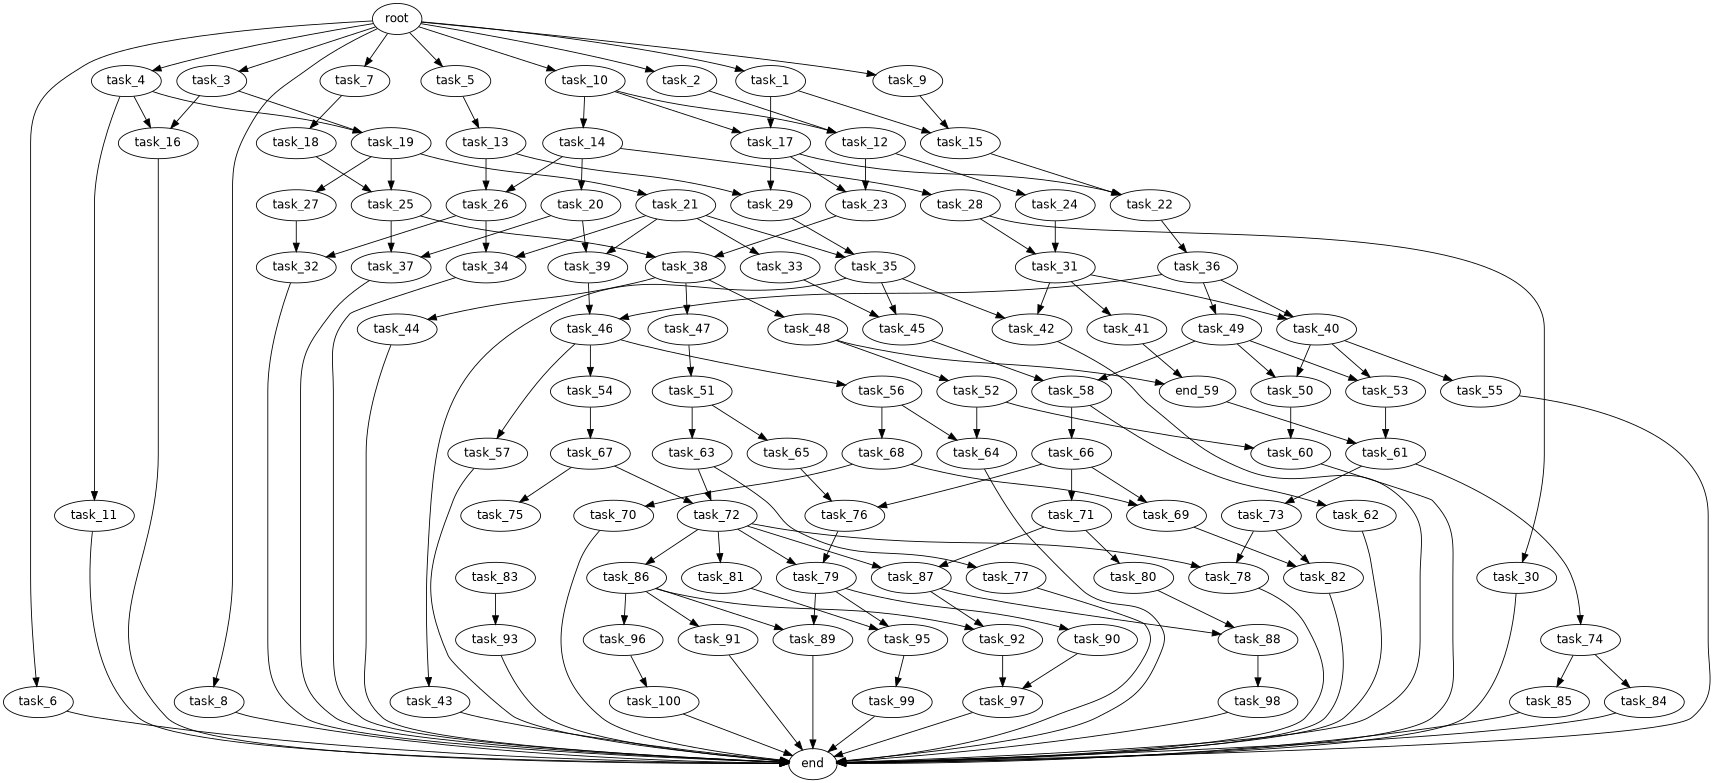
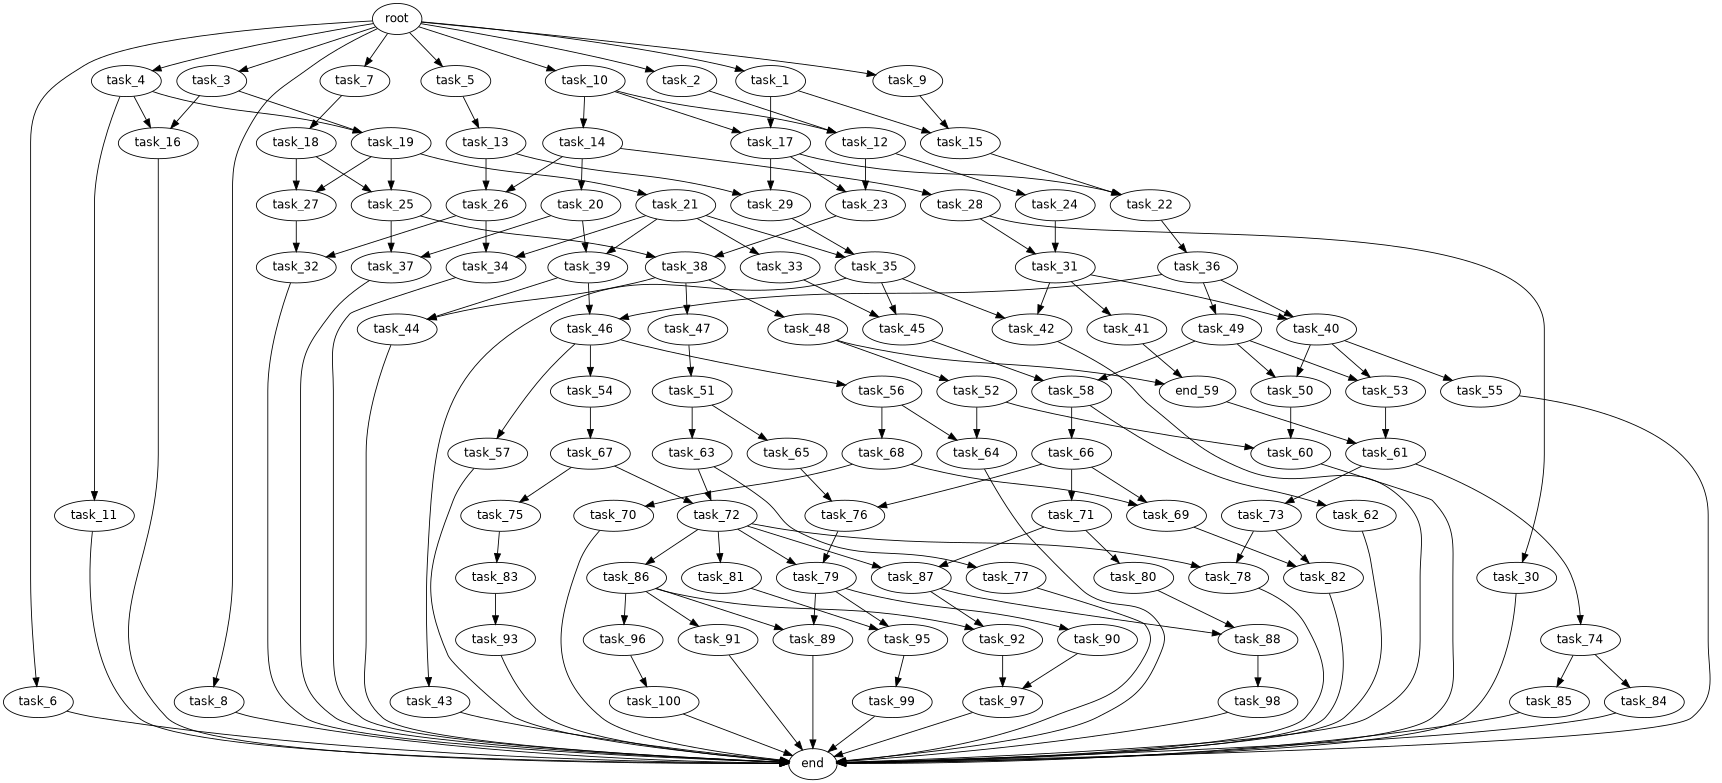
  digraph {
    fontname="DejaVu Sans"
    node [fontname="DejaVu Sans"]
    edge [fontname="DejaVu Sans"]
    task_19
    task_25
    task_21
    task_27
    task_37
    task_38
    task_35
    task_34
    task_33
    task_39
    task_32
    task_53
    task_61
    task_74
    task_73
    task_69
    task_82
    end
    task_48
    task_47
    task_44
    task_51
    task_63
    task_65
    task_72
    task_77
    task_76
    task_84
    task_85
    task_78
    task_86
    task_87
    task_79
    task_81
    task_89
    task_96
    task_92
    task_91
    task_88
    task_90
    task_95
    n42 [label=end_59]
    task_6
    root
    task_3
    task_9
    task_8
    task_7
    task_1
    task_5
    task_4
    task_2
    task_10
    task_16
    task_15
    task_18
    task_17
    task_13
    task_11
    task_12
    task_14
    task_60
    task_52
    task_64
    task_100
    task_97
    task_54
    task_67
    task_75
    task_36
    task_49
    task_46
    task_40
    task_58
    task_50
    task_57
    task_56
    task_55
    task_62
    task_66
    task_71
    task_22
    task_28
    task_31
    task_30
    task_41
    task_42
    task_43
    task_68
    task_70
    task_23
    task_98
    task_45
    task_29
    task_26
    task_83
    task_93
    task_20
    task_99
    task_24
    task_80
    task_19 -> task_25
    task_19 -> task_21
    task_19 -> task_27
    task_25 -> task_37
    task_25 -> task_38
    task_21 -> task_35
    task_21 -> task_34
    task_21 -> task_33
    task_21 -> task_39
    task_27 -> task_32
    task_37 -> end
    task_38 -> task_48
    task_38 -> task_47
    task_38 -> task_44
    task_35 -> task_42
    task_35 -> task_43
    task_35 -> task_45
    task_34 -> end
    task_33 -> task_45
+   task_39 -> task_44
    task_39 -> task_46
    task_32 -> end
    task_53 -> task_61
    task_61 -> task_74
    task_61 -> task_73
    task_74 -> task_84
    task_74 -> task_85
    task_73 -> task_82
    task_73 -> task_78
    task_69 -> task_82
    task_82 -> end
    task_48 -> n42
    task_48 -> task_52
    task_47 -> task_51
    task_44 -> end
    task_51 -> task_63
    task_51 -> task_65
    task_63 -> task_72
    task_63 -> task_77
    task_65 -> task_76
    task_72 -> task_78
    task_72 -> task_86
    task_72 -> task_87
    task_72 -> task_79
    task_72 -> task_81
    task_77 -> end
    task_76 -> task_79
    task_84 -> end
    task_85 -> end
    task_78 -> end
    task_86 -> task_89
    task_86 -> task_96
    task_86 -> task_92
    task_86 -> task_91
    task_87 -> task_92
    task_87 -> task_88
    task_79 -> task_89
    task_79 -> task_90
    task_79 -> task_95
    task_81 -> task_95
    task_89 -> end
    task_96 -> task_100
    task_92 -> task_97
    task_91 -> end
    task_88 -> task_98
    task_90 -> task_97
    task_95 -> task_99
    n42 -> task_61
    task_6 -> end
    root -> task_6
    root -> task_3
    root -> task_9
    root -> task_8
    root -> task_7
    root -> task_1
    root -> task_5
    root -> task_4
    root -> task_2
    root -> task_10
    task_3 -> task_19
    task_3 -> task_16
    task_9 -> task_15
    task_8 -> end
    task_7 -> task_18
    task_1 -> task_15
    task_1 -> task_17
    task_5 -> task_13
    task_4 -> task_19
    task_4 -> task_16
    task_4 -> task_11
    task_2 -> task_12
    task_10 -> task_17
    task_10 -> task_12
    task_10 -> task_14
    task_16 -> end
    task_15 -> task_22
    task_18 -> task_25
+   task_18 -> task_27
    task_17 -> task_22
    task_17 -> task_23
    task_17 -> task_29
    task_13 -> task_29
    task_13 -> task_26
    task_11 -> end
    task_12 -> task_23
    task_12 -> task_24
    task_14 -> task_28
    task_14 -> task_26
    task_14 -> task_20
    task_60 -> end
    task_52 -> task_60
    task_52 -> task_64
    task_64 -> end
    task_100 -> end
    task_97 -> end
    task_54 -> task_67
    task_67 -> task_72
    task_67 -> task_75
+   task_75 -> task_83
    task_36 -> task_49
    task_36 -> task_46
    task_36 -> task_40
    task_49 -> task_53
    task_49 -> task_58
    task_49 -> task_50
    task_46 -> task_54
    task_46 -> task_57
    task_46 -> task_56
    task_40 -> task_53
    task_40 -> task_50
    task_40 -> task_55
    task_58 -> task_62
    task_58 -> task_66
    task_50 -> task_60
    task_57 -> end
    task_56 -> task_64
    task_56 -> task_68
    task_55 -> end
    task_62 -> end
    task_66 -> task_69
    task_66 -> task_76
    task_66 -> task_71
    task_71 -> task_87
    task_71 -> task_80
    task_22 -> task_36
    task_28 -> task_31
    task_28 -> task_30
    task_31 -> task_40
    task_31 -> task_41
    task_31 -> task_42
    task_30 -> end
    task_41 -> n42
    task_42 -> end
    task_43 -> end
    task_68 -> task_69
    task_68 -> task_70
    task_70 -> end
    task_23 -> task_38
    task_98 -> end
    task_45 -> task_58
    task_29 -> task_35
    task_26 -> task_34
    task_26 -> task_32
    task_83 -> task_93
    task_93 -> end
    task_20 -> task_37
    task_20 -> task_39
    task_99 -> end
    task_24 -> task_31
    task_80 -> task_88
  }
